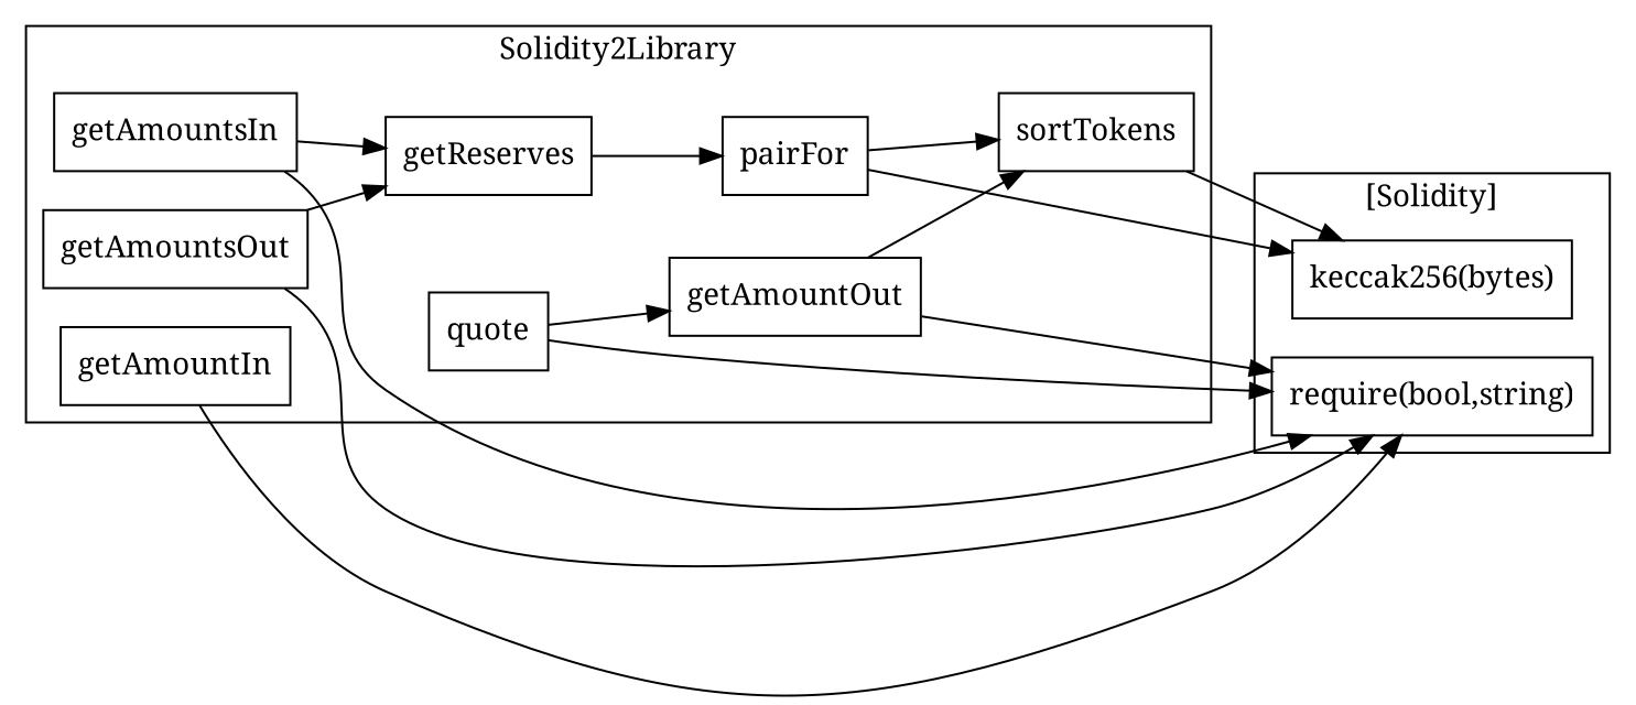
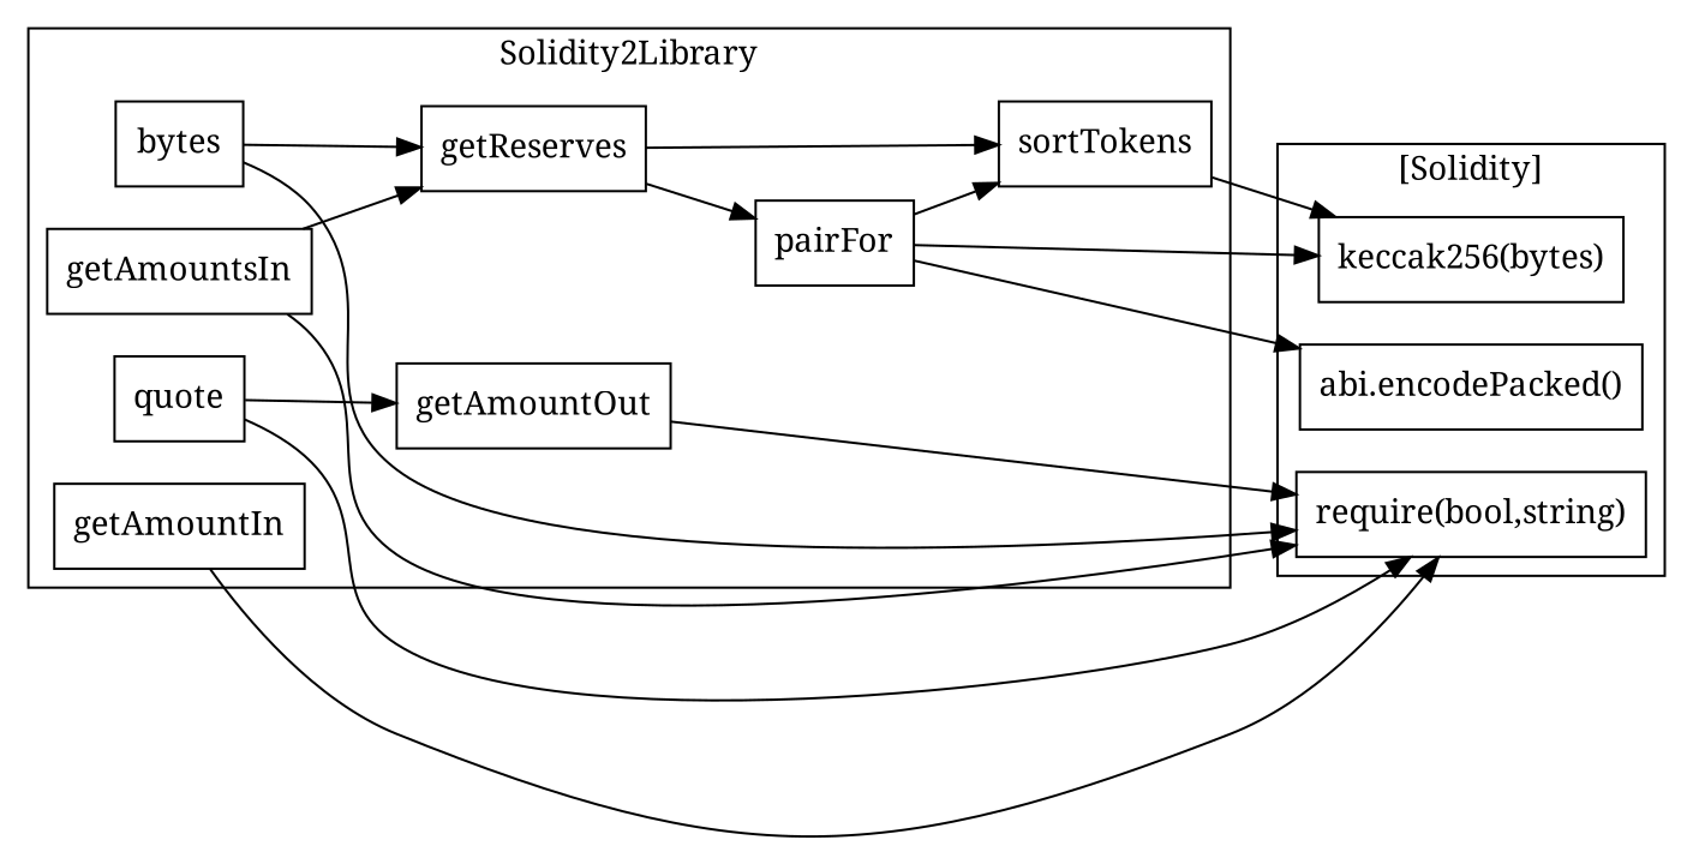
  strict digraph {
    fontname="Noto Serif"
    rankdir=LR
    node [fontname="Noto Serif" shape=box]
    edge [fontname="Noto Serif"]
    n1 [label=getAmountOut]
    n2 [label=pairFor]
    n3 [label=sortTokens]
    n4 [label=getAmountIn]
    n5 [label=getAmountsIn]
    n6 [label=getReserves]
    n7 [label=quote]
-   n8 [label=getAmountsOut]
+   n8 [label=bytes]
    "require(bool,string)"
    "keccak256(bytes)"
+   "abi.encodePacked()"
    subgraph cluster_1 {
      label=Solidity2Library
      n1
      n2
      n3
      n4
      n5
      n6
      n7
      n8
    }
    subgraph cluster_2 {
      label="[Solidity]"
      "require(bool,string)"
      "keccak256(bytes)"
+     "abi.encodePacked()"
    }
    n1 -> "require(bool,string)"
    n2 -> n3
    n2 -> "keccak256(bytes)"
+   n2 -> "abi.encodePacked()"
    n3 -> "keccak256(bytes)"
    n4 -> "require(bool,string)"
    n5 -> n6
    n5 -> "require(bool,string)"
    n6 -> n2
-   n1 -> n3
+   n6 -> n3
    n7 -> n1
    n7 -> "require(bool,string)"
    n8 -> n6
    n8 -> "require(bool,string)"
  }
